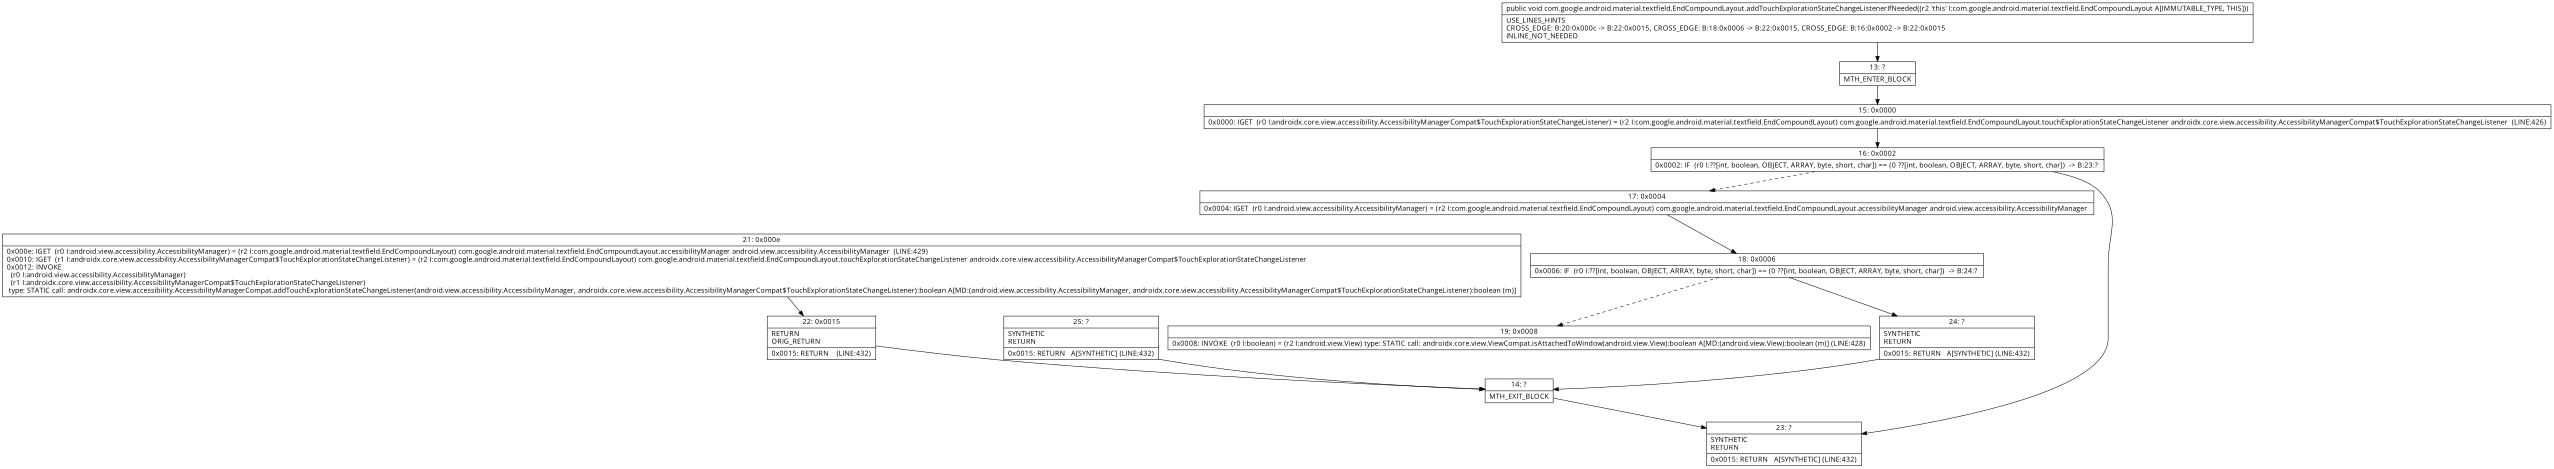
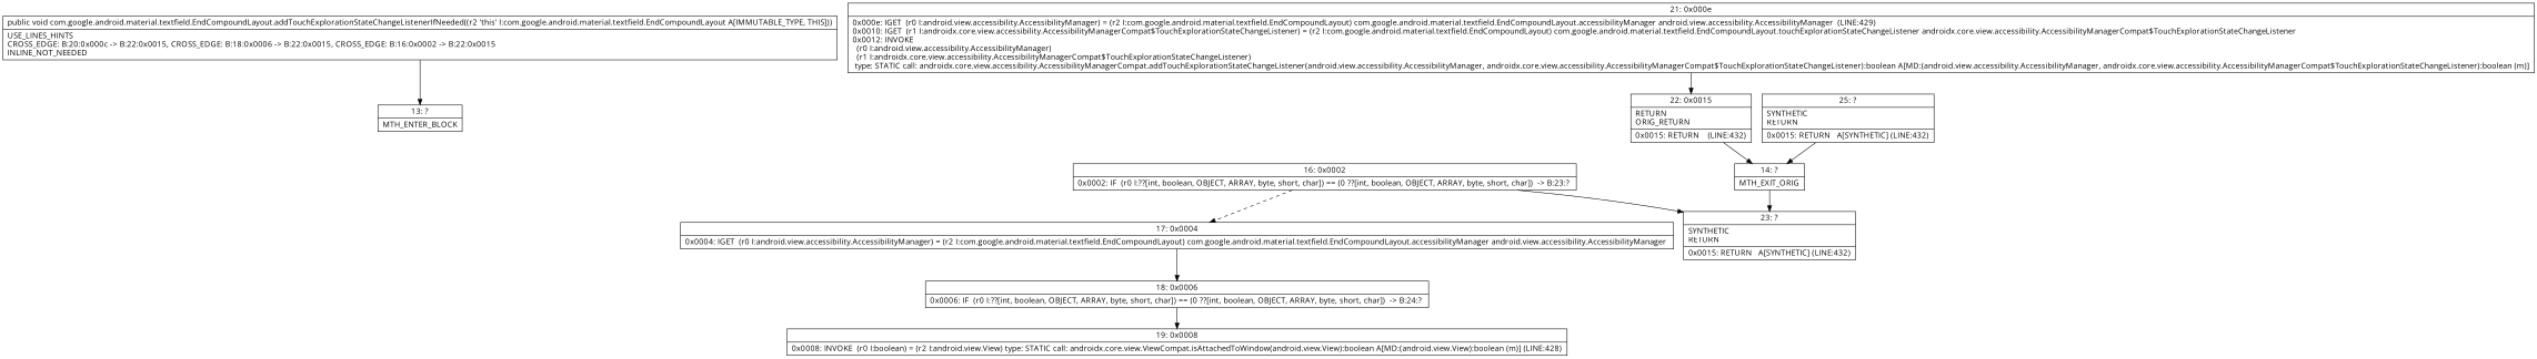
  digraph {
    fontname="Open Sans"
    node [fontname="Open Sans" shape=record]
    edge [fontname="Open Sans"]
    n1 [label="{13\:\ ?|MTH_ENTER_BLOCK\l}"]
-   n2 [label="{15\:\ 0x0000|0x0000: IGET  (r0 I:androidx.core.view.accessibility.AccessibilityManagerCompat$TouchExplorationStateChangeListener) = (r2 I:com.google.android.material.textfield.EndCompoundLayout) com.google.android.material.textfield.EndCompoundLayout.touchExplorationStateChangeListener androidx.core.view.accessibility.AccessibilityManagerCompat$TouchExplorationStateChangeListener  (LINE:426)\l}"]
    n3 [label="{16\:\ 0x0002|0x0002: IF  (r0 I:??[int, boolean, OBJECT, ARRAY, byte, short, char]) == (0 ??[int, boolean, OBJECT, ARRAY, byte, short, char])  \-\> B:23:? \l}"]
    n4 [label="{17\:\ 0x0004|0x0004: IGET  (r0 I:android.view.accessibility.AccessibilityManager) = (r2 I:com.google.android.material.textfield.EndCompoundLayout) com.google.android.material.textfield.EndCompoundLayout.accessibilityManager android.view.accessibility.AccessibilityManager \l}"]
    n5 [label="{23\:\ ?|SYNTHETIC\lRETURN\l|0x0015: RETURN   A[SYNTHETIC] (LINE:432)\l}"]
    n6 [label="{18\:\ 0x0006|0x0006: IF  (r0 I:??[int, boolean, OBJECT, ARRAY, byte, short, char]) == (0 ??[int, boolean, OBJECT, ARRAY, byte, short, char])  \-\> B:24:? \l}"]
    n7 [label="{19\:\ 0x0008|0x0008: INVOKE  (r0 I:boolean) = (r2 I:android.view.View) type: STATIC call: androidx.core.view.ViewCompat.isAttachedToWindow(android.view.View):boolean A[MD:(android.view.View):boolean (m)] (LINE:428)\l}"]
-   n8 [label="{24\:\ ?|SYNTHETIC\lRETURN\l|0x0015: RETURN   A[SYNTHETIC] (LINE:432)\l}"]
-   n9 [label="{14\:\ ?|MTH_EXIT_BLOCK\l}"]
+   n9 [label="{14\:\ ?|MTH_EXIT_ORIG\l}"]
    n10 [label="{21\:\ 0x000e|0x000e: IGET  (r0 I:android.view.accessibility.AccessibilityManager) = (r2 I:com.google.android.material.textfield.EndCompoundLayout) com.google.android.material.textfield.EndCompoundLayout.accessibilityManager android.view.accessibility.AccessibilityManager  (LINE:429)\l0x0010: IGET  (r1 I:androidx.core.view.accessibility.AccessibilityManagerCompat$TouchExplorationStateChangeListener) = (r2 I:com.google.android.material.textfield.EndCompoundLayout) com.google.android.material.textfield.EndCompoundLayout.touchExplorationStateChangeListener androidx.core.view.accessibility.AccessibilityManagerCompat$TouchExplorationStateChangeListener \l0x0012: INVOKE  \l  (r0 I:android.view.accessibility.AccessibilityManager)\l  (r1 I:androidx.core.view.accessibility.AccessibilityManagerCompat$TouchExplorationStateChangeListener)\l type: STATIC call: androidx.core.view.accessibility.AccessibilityManagerCompat.addTouchExplorationStateChangeListener(android.view.accessibility.AccessibilityManager, androidx.core.view.accessibility.AccessibilityManagerCompat$TouchExplorationStateChangeListener):boolean A[MD:(android.view.accessibility.AccessibilityManager, androidx.core.view.accessibility.AccessibilityManagerCompat$TouchExplorationStateChangeListener):boolean (m)]\l}"]
    n11 [label="{22\:\ 0x0015|RETURN\lORIG_RETURN\l|0x0015: RETURN    (LINE:432)\l}"]
    n12 [label="{25\:\ ?|SYNTHETIC\lRETURN\l|0x0015: RETURN   A[SYNTHETIC] (LINE:432)\l}"]
    n13 [label="{public void com.google.android.material.textfield.EndCompoundLayout.addTouchExplorationStateChangeListenerIfNeeded((r2 'this' I:com.google.android.material.textfield.EndCompoundLayout A[IMMUTABLE_TYPE, THIS]))  | USE_LINES_HINTS\lCROSS_EDGE: B:20:0x000c \-\> B:22:0x0015, CROSS_EDGE: B:18:0x0006 \-\> B:22:0x0015, CROSS_EDGE: B:16:0x0002 \-\> B:22:0x0015\lINLINE_NOT_NEEDED\l}"]
-   n1 -> n2
-   n2 -> n3
    n3 -> n4 [style=dashed]
    n3 -> n5
    n4 -> n6
-   n6 -> n7 [style=dashed]
-   n6 -> n8
-   n8 -> n9
+   n6 -> n7 [style=solid]
    n9 -> n5
    n10 -> n11
    n11 -> n9
    n12 -> n9
    n13 -> n1
  }
